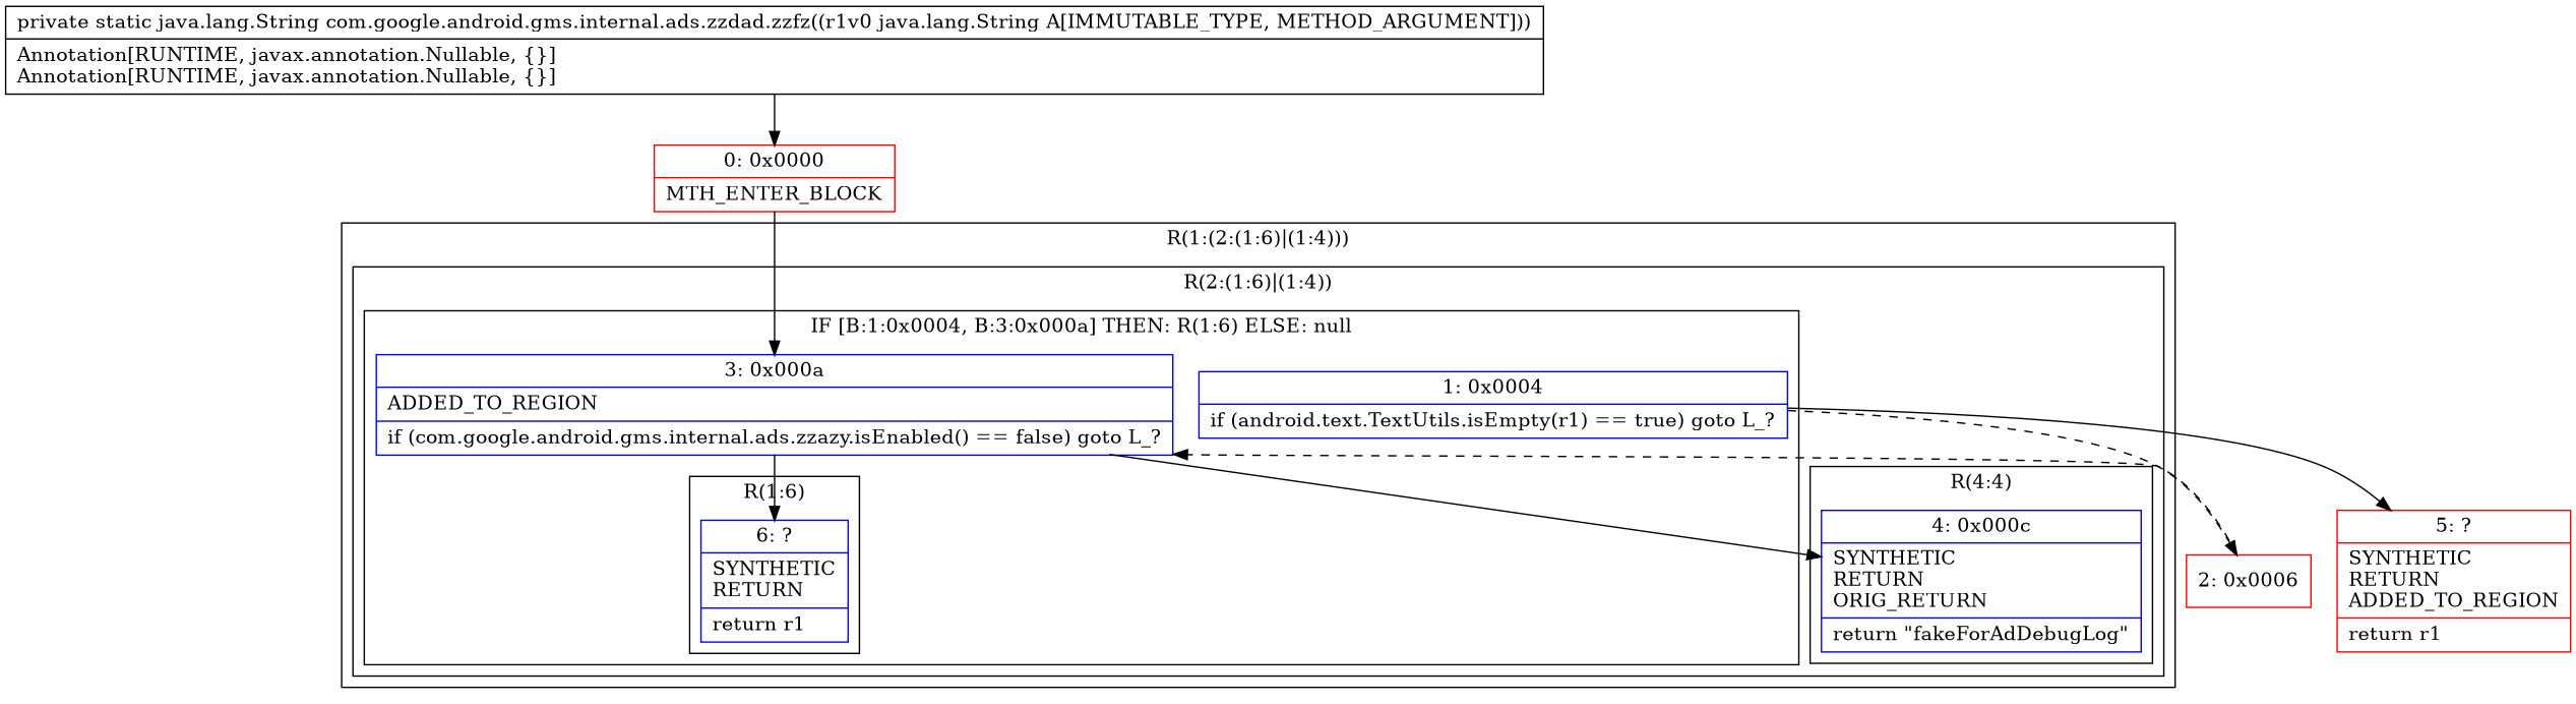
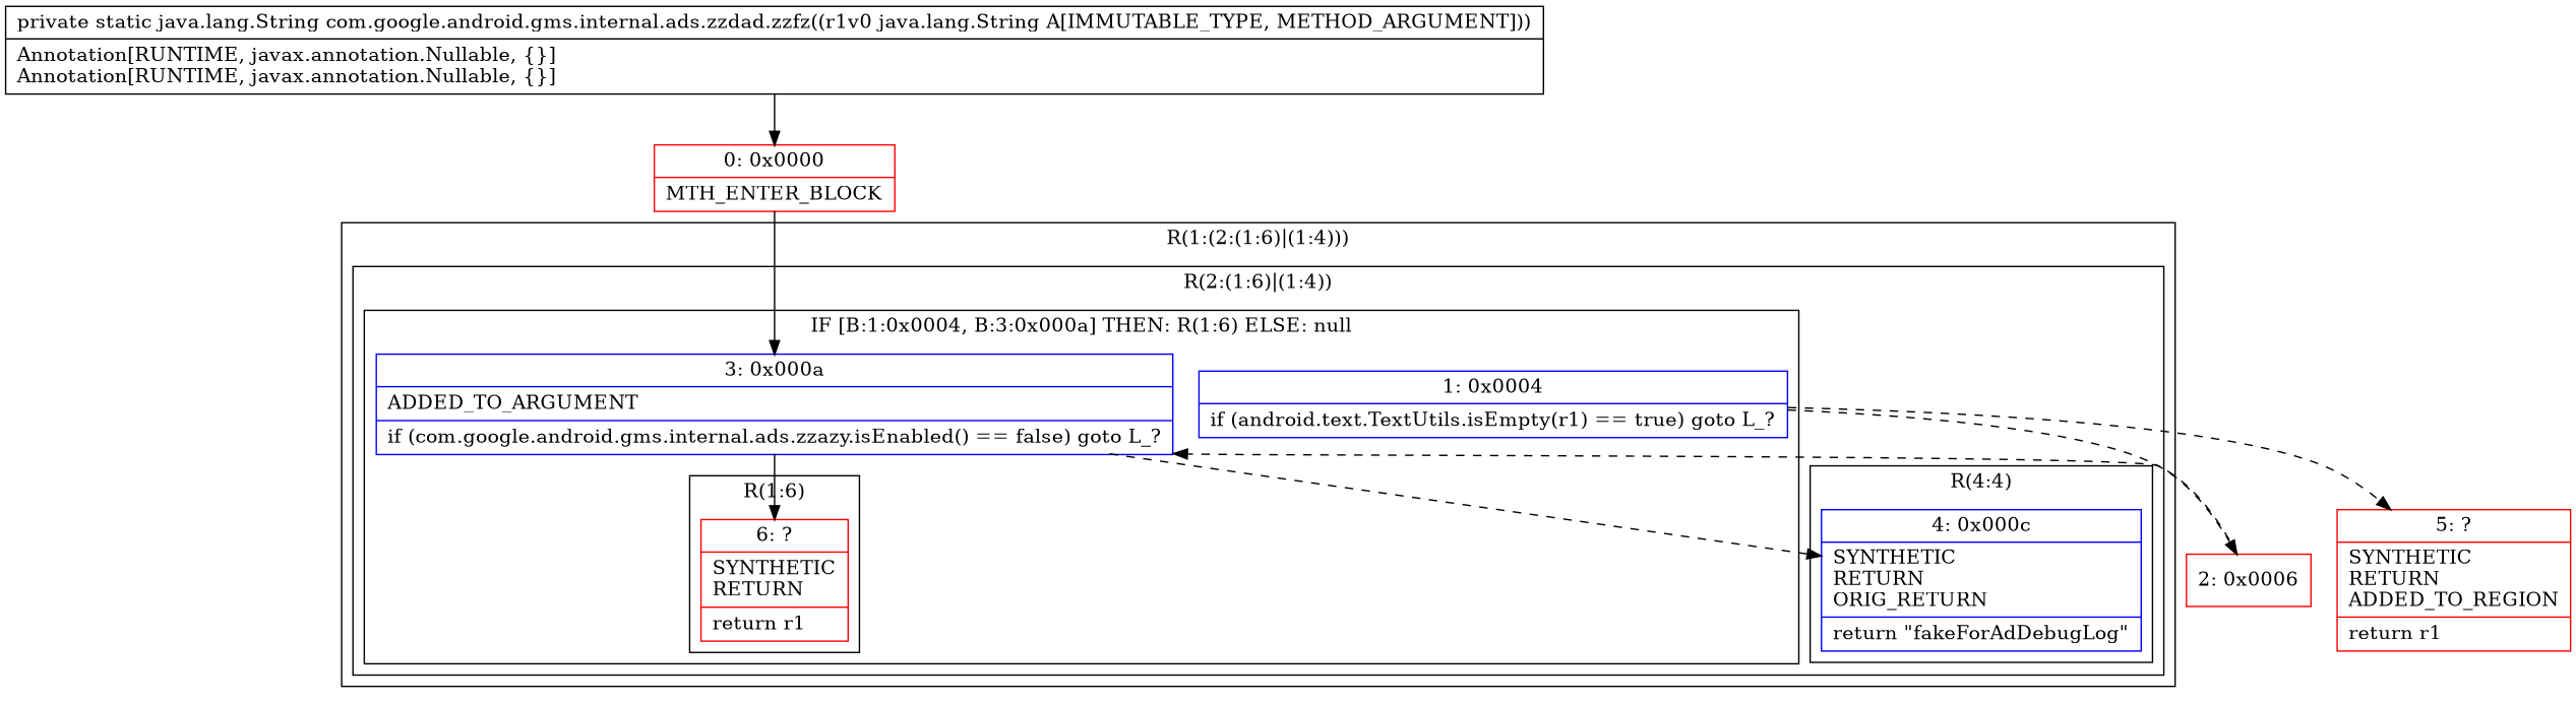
  digraph {
    node [color=blue shape=record]
-   n1 [label="{6\:\ ?|SYNTHETIC\lRETURN\l|return r1\l}"]
+   n1 [color=red label="{6\:\ ?|SYNTHETIC\lRETURN\l|return r1\l}"]
    n2 [label="{1\:\ 0x0004|if (android.text.TextUtils.isEmpty(r1) == true) goto L_?\l}"]
-   n3 [label="{3\:\ 0x000a|ADDED_TO_REGION\l|if (com.google.android.gms.internal.ads.zzazy.isEnabled() == false) goto L_?\l}"]
+   n3 [label="{3\:\ 0x000a|ADDED_TO_ARGUMENT\l|if (com.google.android.gms.internal.ads.zzazy.isEnabled() == false) goto L_?\l}"]
    n4 [label="{4\:\ 0x000c|SYNTHETIC\lRETURN\lORIG_RETURN\l|return \"fakeForAdDebugLog\"\l}"]
    n5 [color=red label="{2\:\ 0x0006}"]
    n6 [color=red label="{5\:\ ?|SYNTHETIC\lRETURN\lADDED_TO_REGION\l|return r1\l}"]
    n7 [color=red label="{0\:\ 0x0000|MTH_ENTER_BLOCK\l}"]
    n8 [label="{private static java.lang.String com.google.android.gms.internal.ads.zzdad.zzfz((r1v0 java.lang.String A[IMMUTABLE_TYPE, METHOD_ARGUMENT]))  | Annotation[RUNTIME, javax.annotation.Nullable, \{\}]\lAnnotation[RUNTIME, javax.annotation.Nullable, \{\}]\l}" color=""]
    subgraph cluster_1 {
      label="R(1:(2:(1:6)|(1:4)))"
      subgraph cluster_2 {
        label="R(2:(1:6)|(1:4))"
        subgraph cluster_3 {
          label="IF [B:1:0x0004, B:3:0x000a] THEN: R(1:6) ELSE: null"
          n2
          n3
          subgraph cluster_4 {
            label="R(1:6)"
            n1
          }
        }
        subgraph cluster_5 {
          label="R(4:4)"
          n4
        }
      }
    }
    n2 -> n5 [style=dashed]
-   n2 -> n6
+   n2 -> n6 [style=dashed]
    n3 -> n1
-   n3 -> n4 [style=solid]
+   n3 -> n4 [style=dashed]
    n5 -> n3 [style=dashed]
    n7 -> n3
    n8 -> n7
  }
